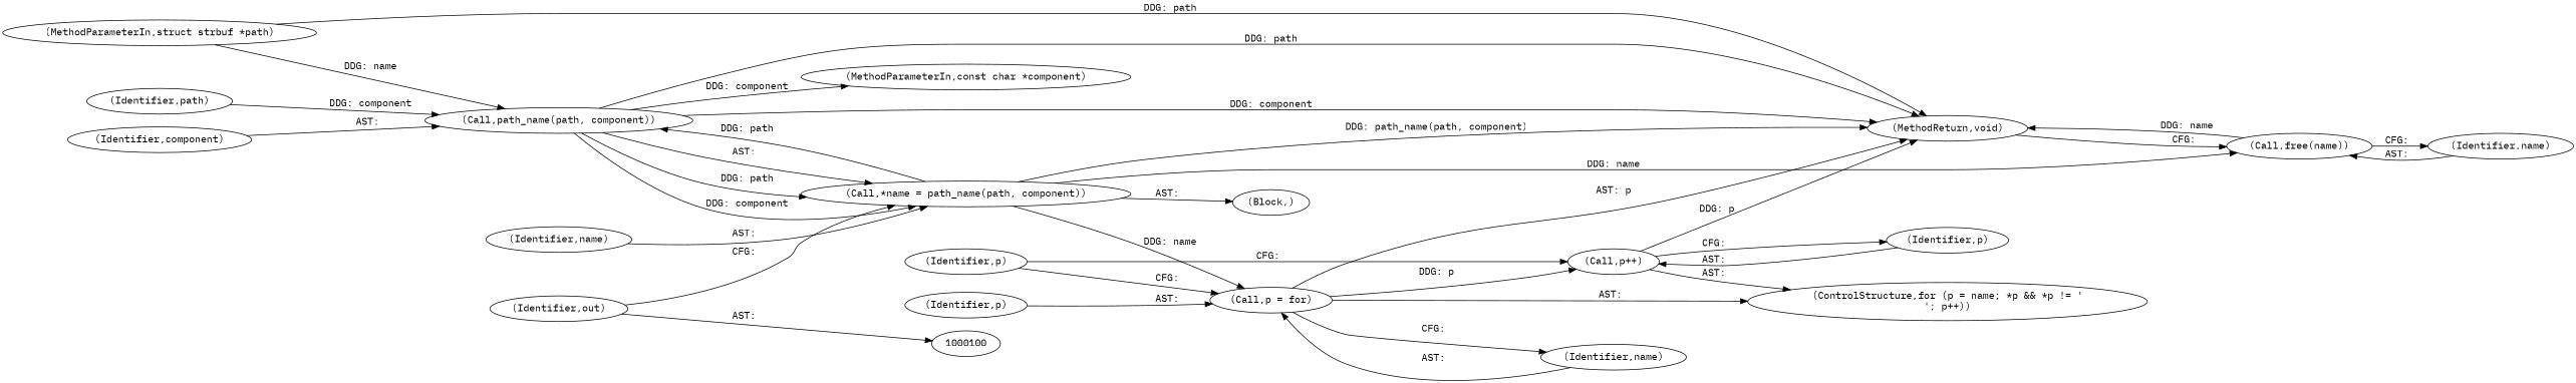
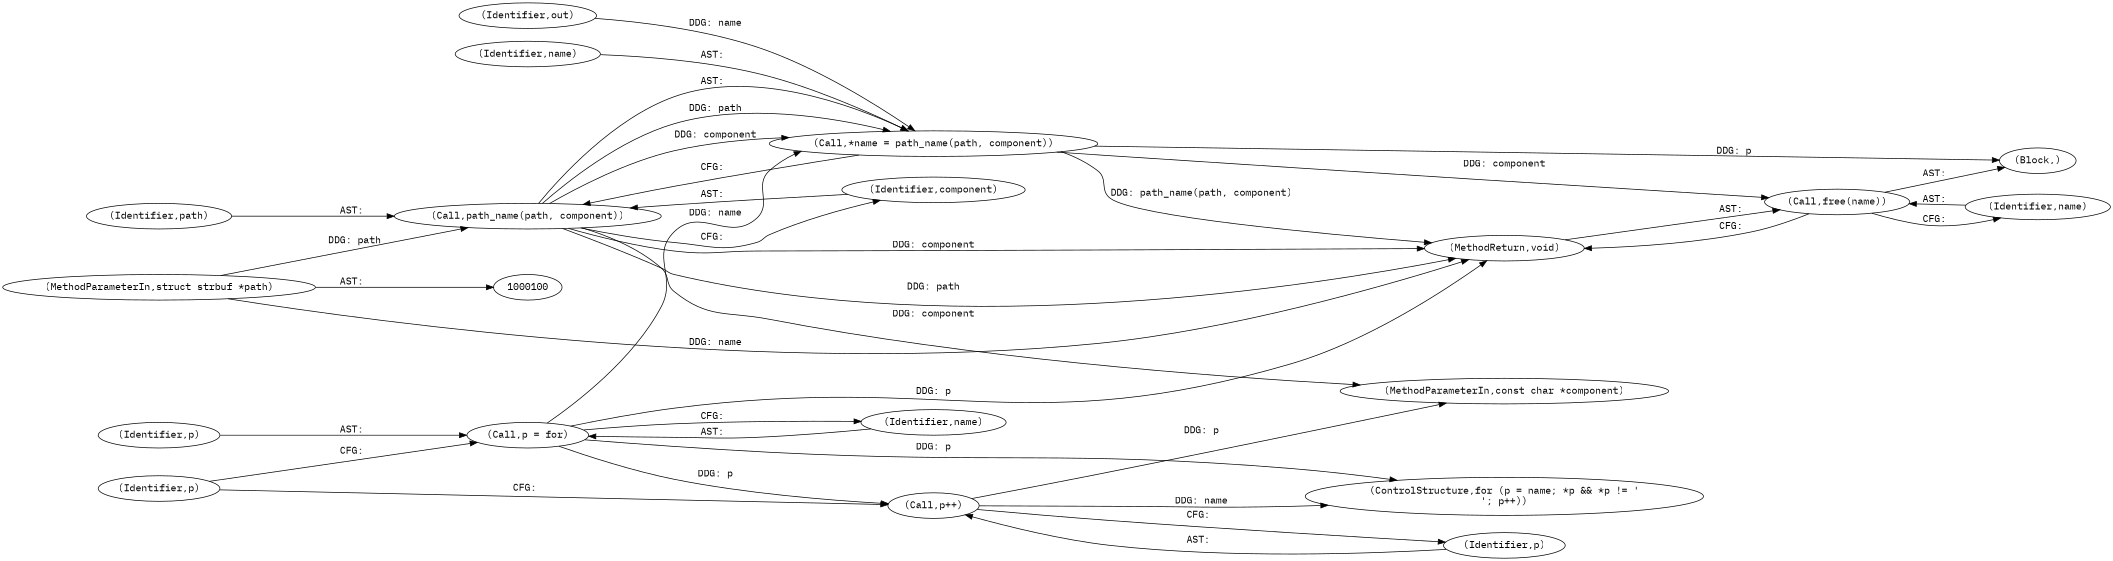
  digraph {
    fontname="IBM Plex Mono"
    rankdir=LR
    node [fontname="IBM Plex Mono"]
    edge [fontname="IBM Plex Mono"]
    n1 [label="(MethodParameterIn,struct strbuf *path)"]
    n2 [label="(Call,path_name(path, component))"]
    n3 [label="(MethodReturn,void)"]
    1000100
    n5 [label="(Call,*name = path_name(path, component))"]
    n6 [label="(Identifier,component)"]
    n7 [label="(MethodParameterIn,const char *component)"]
    n8 [label="(Call,free(name))"]
    n9 [label="(Call,p = for)"]
    n10 [label="(Block,)"]
    n11 [label="(Call,p++)"]
    n12 [label="(ControlStructure,for (p = name; *p && *p != '\n'; p++))"]
    n13 [label="(Identifier,name)"]
    n14 [label="(Identifier,name)"]
    n15 [label="(Identifier,p)"]
    n16 [label="(Identifier,out)"]
    n17 [label="(Identifier,p)"]
    n18 [label="(Identifier,name)"]
    n19 [label="(Identifier,path)"]
    n20 [label="(Identifier,p)"]
-   n1 -> n2 [label="DDG: name"]
-   n1 -> n3 [label="DDG: path"]
-   n16 -> 1000100 [label="AST: "]
+   n1 -> n2 [label="DDG: path"]
+   n1 -> n3 [label="DDG: name"]
+   n1 -> 1000100 [label="AST: "]
    n2 -> n3 [label="DDG: path"]
    n2 -> n3 [label="DDG: component"]
    n2 -> n5 [label="AST: "]
    n2 -> n5 [label="DDG: path"]
    n2 -> n5 [label="DDG: component"]
+   n2 -> n6 [label="CFG: "]
    n2 -> n7 [label="DDG: component"]
-   n3 -> n8 [label="CFG: "]
-   n5 -> n2 [label="DDG: path"]
+   n3 -> n8 [label="AST: "]
+   n5 -> n2 [label="CFG: "]
    n5 -> n3 [label="DDG: path_name(path, component)"]
-   n5 -> n8 [label="DDG: name"]
-   n5 -> n9 [label="DDG: name"]
-   n5 -> n10 [label="AST: "]
+   n5 -> n8 [label="DDG: component"]
+   n9 -> n5 [label="DDG: name"]
+   n5 -> n10 [label="DDG: p"]
    n6 -> n2 [label="AST: "]
-   n8 -> n3 [label="DDG: name"]
+   n8 -> n3 [label="CFG: "]
+   n8 -> n10 [label="AST: "]
    n8 -> n14 [label="CFG: "]
-   n9 -> n3 [label="AST: p"]
+   n9 -> n3 [label="DDG: p"]
    n9 -> n11 [label="DDG: p"]
-   n9 -> n12 [label="AST: "]
+   n9 -> n12 [label="DDG: p"]
    n9 -> n13 [label="CFG: "]
-   n11 -> n3 [label="DDG: p"]
-   n11 -> n12 [label="AST: "]
+   n11 -> n7 [label="DDG: p"]
+   n11 -> n12 [label="DDG: name"]
    n11 -> n15 [label="CFG: "]
    n13 -> n9 [label="AST: "]
    n14 -> n8 [label="AST: "]
    n15 -> n11 [label="AST: "]
-   n16 -> n5 [label="CFG: "]
+   n16 -> n5 [label="DDG: name"]
    n17 -> n9 [label="AST: "]
    n18 -> n5 [label="AST: "]
-   n19 -> n2 [label="DDG: component"]
+   n19 -> n2 [label="AST: "]
    n20 -> n9 [label="CFG: "]
    n20 -> n11 [label="CFG: "]
  }
